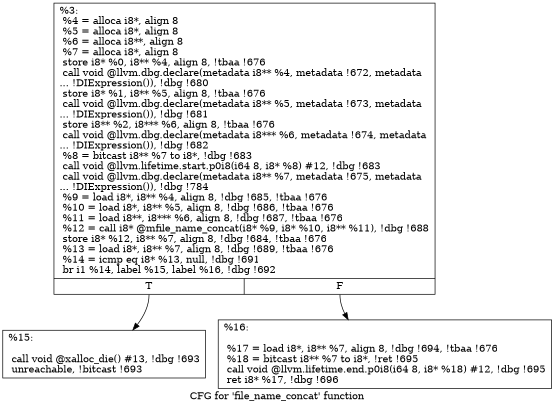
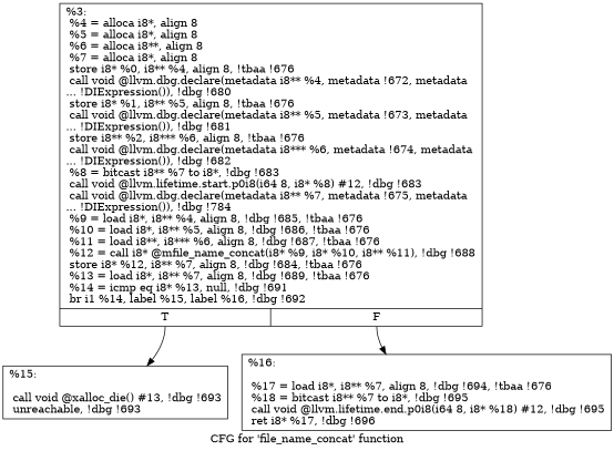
  digraph {
    label="CFG for 'file_name_concat' function"
    node [shape=record]
    n1 [label="{%3:\l  %4 = alloca i8*, align 8\l  %5 = alloca i8*, align 8\l  %6 = alloca i8**, align 8\l  %7 = alloca i8*, align 8\l  store i8* %0, i8** %4, align 8, !tbaa !676\l  call void @llvm.dbg.declare(metadata i8** %4, metadata !672, metadata\l... !DIExpression()), !dbg !680\l  store i8* %1, i8** %5, align 8, !tbaa !676\l  call void @llvm.dbg.declare(metadata i8** %5, metadata !673, metadata\l... !DIExpression()), !dbg !681\l  store i8** %2, i8*** %6, align 8, !tbaa !676\l  call void @llvm.dbg.declare(metadata i8*** %6, metadata !674, metadata\l... !DIExpression()), !dbg !682\l  %8 = bitcast i8** %7 to i8*, !dbg !683\l  call void @llvm.lifetime.start.p0i8(i64 8, i8* %8) #12, !dbg !683\l  call void @llvm.dbg.declare(metadata i8** %7, metadata !675, metadata\l... !DIExpression()), !dbg !784\l  %9 = load i8*, i8** %4, align 8, !dbg !685, !tbaa !676\l  %10 = load i8*, i8** %5, align 8, !dbg !686, !tbaa !676\l  %11 = load i8**, i8*** %6, align 8, !dbg !687, !tbaa !676\l  %12 = call i8* @mfile_name_concat(i8* %9, i8* %10, i8** %11), !dbg !688\l  store i8* %12, i8** %7, align 8, !dbg !684, !tbaa !676\l  %13 = load i8*, i8** %7, align 8, !dbg !689, !tbaa !676\l  %14 = icmp eq i8* %13, null, !dbg !691\l  br i1 %14, label %15, label %16, !dbg !692\l|{<s0>T|<s1>F}}"]
-   n2 [label="{%15:\l\l  call void @xalloc_die() #13, !dbg !693\l  unreachable, !bitcast !693\l}"]
-   n3 [label="{%16:\l\l  %17 = load i8*, i8** %7, align 8, !dbg !694, !tbaa !676\l  %18 = bitcast i8** %7 to i8*, !ret !695\l  call void @llvm.lifetime.end.p0i8(i64 8, i8* %18) #12, !dbg !695\l  ret i8* %17, !dbg !696\l}"]
+   n2 [label="{%15:\l\l  call void @xalloc_die() #13, !dbg !693\l  unreachable, !dbg !693\l}"]
+   n3 [label="{%16:\l\l  %17 = load i8*, i8** %7, align 8, !dbg !694, !tbaa !676\l  %18 = bitcast i8** %7 to i8*, !dbg !695\l  call void @llvm.lifetime.end.p0i8(i64 8, i8* %18) #12, !dbg !695\l  ret i8* %17, !dbg !696\l}"]
    n1 -> n2 [tailport=s0]
    n1 -> n3 [tailport=s1]
  }
